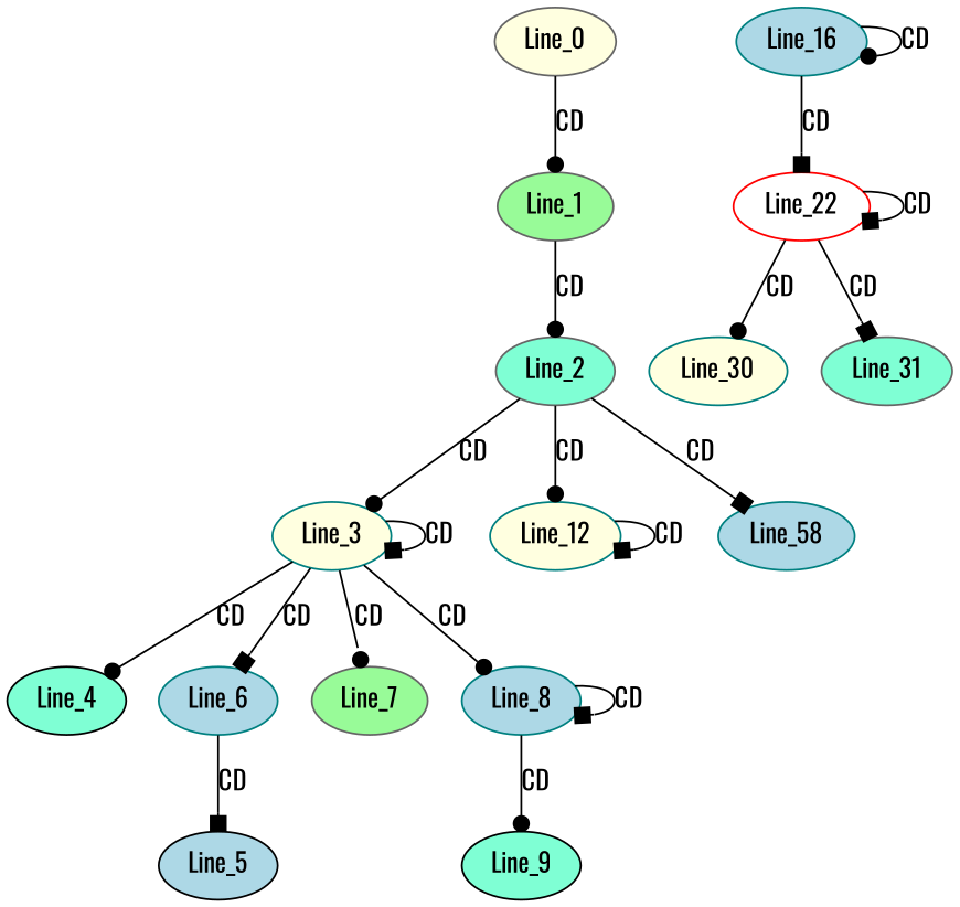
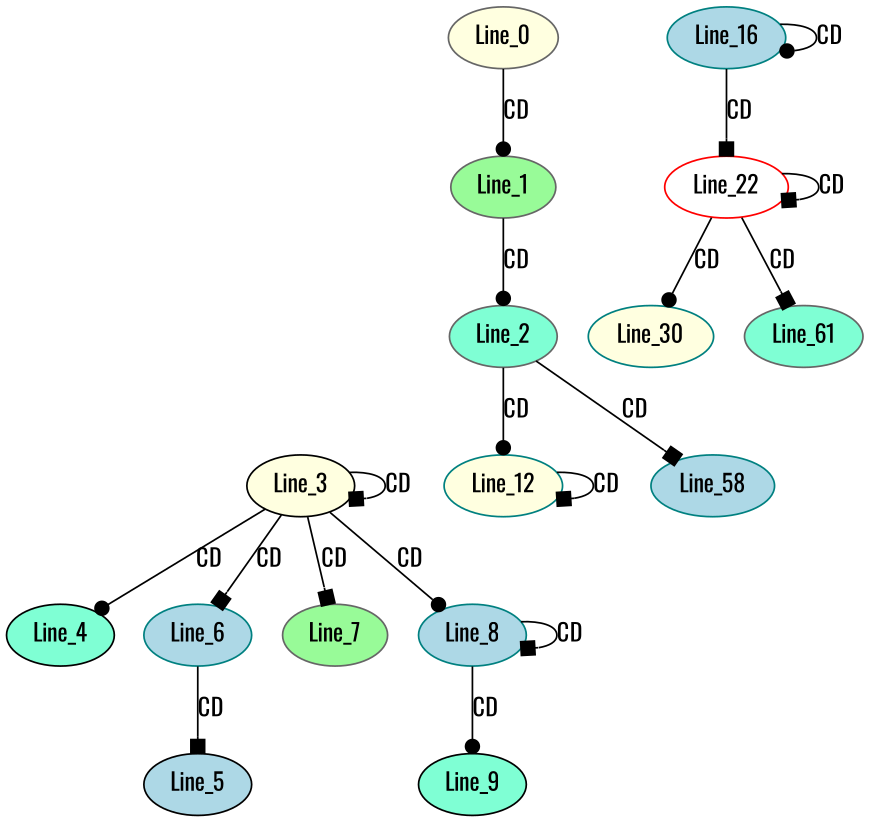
  digraph {
    fontname=Oswald
    node [color=teal fillcolor=lightblue fontname=Oswald style=filled]
    edge [arrowhead=box fontname=Oswald]
    Line_0 [color=gray40 fillcolor=lightyellow]
    Line_1 [color=gray40 fillcolor=palegreen]
    Line_2 [color=gray40 fillcolor=aquamarine]
-   Line_3 [fillcolor=lightyellow]
+   Line_3 [color=black fillcolor=lightyellow]
    Line_12 [fillcolor=lightyellow]
    n6 [label=Line_58]
    Line_4 [color=black fillcolor=aquamarine]
    Line_6
    Line_7 [color=gray40 fillcolor=palegreen]
    Line_8
    Line_5 [color=black]
    Line_9 [color=black fillcolor=aquamarine]
    Line_16
    Line_22 [color=red fillcolor=white]
    Line_30 [fillcolor=lightyellow]
-   Line_31 [color=gray40 fillcolor=aquamarine]
+   Line_31 [color=gray40 fillcolor=aquamarine label=Line_61]
    Line_0 -> Line_1 [arrowhead=dot label=CD]
    Line_1 -> Line_2 [arrowhead=dot label=CD]
-   Line_2 -> Line_3 [arrowhead=dot label=CD]
    Line_2 -> Line_12 [arrowhead=dot label=CD]
    Line_2 -> n6 [label=CD]
    Line_3 -> Line_3 [label=CD]
    Line_3 -> Line_4 [arrowhead=dot label=CD]
    Line_3 -> Line_6 [label=CD]
-   Line_3 -> Line_7 [arrowhead=dot label=CD]
+   Line_3 -> Line_7 [label=CD]
    Line_3 -> Line_8 [arrowhead=dot label=CD]
    Line_12 -> Line_12 [label=CD]
    Line_6 -> Line_5 [label=CD]
    Line_8 -> Line_8 [label=CD]
    Line_8 -> Line_9 [arrowhead=dot label=CD]
    Line_16 -> Line_16 [arrowhead=dot label=CD]
    Line_16 -> Line_22 [label=CD]
    Line_22 -> Line_22 [label=CD]
    Line_22 -> Line_30 [arrowhead=dot label=CD]
    Line_22 -> Line_31 [label=CD]
  }
